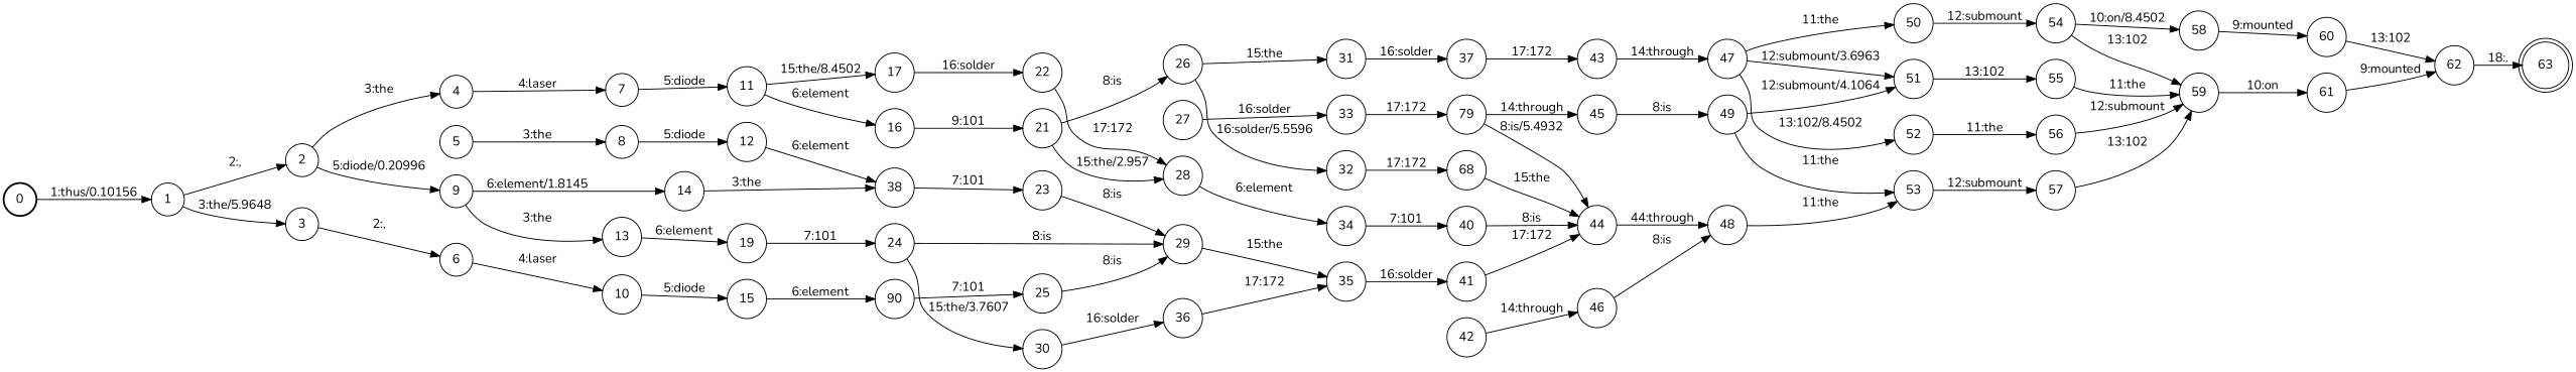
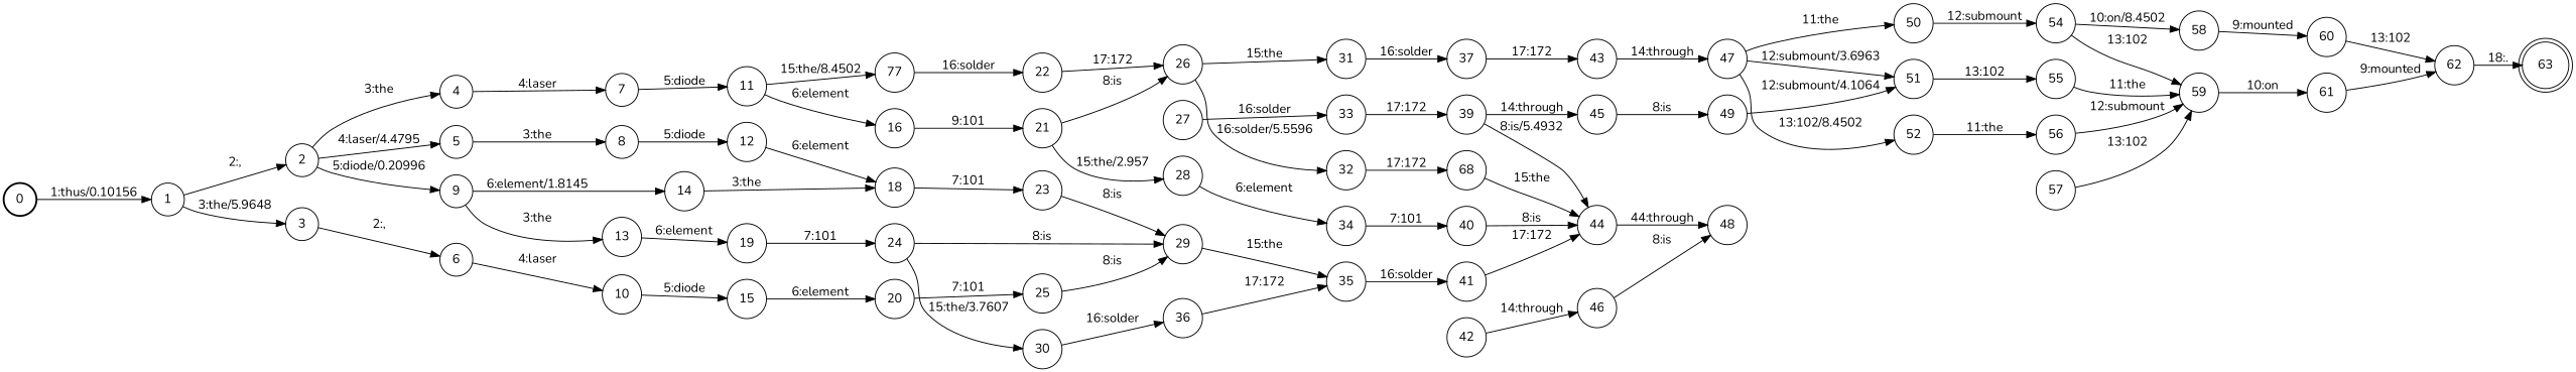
  digraph {
    fontname=Nunito
    nodesep=0.25
    rankdir=LR
    ranksep=0.4
    node [fontname=Nunito fontsize=14 shape=circle style=solid]
    edge [fontname=Nunito fontsize=14]
    n1 [label=0 style=bold]
    n2 [label=1]
    n3 [label=2]
    n4 [label=3]
    n5 [label=4]
    n6 [label=5]
    n7 [label=9]
    n8 [label=6]
    n9 [label=7]
    n10 [label=8]
    n11 [label=10]
    n12 [label=11]
    n13 [label=12]
    n14 [label=13]
    n15 [label=14]
    n16 [label=15]
-   n17 [label=17]
+   n17 [label=77]
    n18 [label=16]
-   n19 [label=38]
+   n19 [label=18]
    n20 [label=19]
-   n21 [label=90]
+   n21 [label=20]
    n22 [label=22]
    n23 [label=21]
    n24 [label=23]
    n25 [label=24]
    n26 [label=25]
    n27 [label=28]
    n28 [label=26]
    n29 [label=29]
    n30 [label=30]
    n31 [label=27]
    n32 [label=33]
    n33 [label=31]
    n34 [label=32]
    n35 [label=34]
    n36 [label=35]
    n37 [label=36]
-   n38 [label=79]
+   n38 [label=39]
    n39 [label=37]
    n40 [label=68]
    n41 [label=40]
    n42 [label=41]
    n43 [label=43]
    n44 [label=44]
    n45 [label=45]
    n46 [label=42]
    n47 [label=46]
    n48 [label=47]
    n49 [label=48]
    n50 [label=49]
    n51 [label=50]
    n52 [label=51]
    n53 [label=52]
-   n54 [label=53]
    n55 [label=54]
    n56 [label=55]
    n57 [label=56]
    n58 [label=57]
    n59 [label=58]
    n60 [label=59]
    n61 [label=60]
    n62 [label=61]
    n63 [label=62]
    n64 [label=63 shape=doublecircle]
    n1 -> n2 [label="1:thus/0.10156"]
    n2 -> n3 [label="2:,"]
    n2 -> n4 [label="3:the/5.9648"]
    n3 -> n5 [label="3:the"]
+   n3 -> n6 [label="4:laser/4.4795"]
    n3 -> n7 [label="5:diode/0.20996"]
    n4 -> n8 [label="2:,"]
    n5 -> n9 [label="4:laser"]
    n6 -> n10 [label="3:the"]
    n7 -> n14 [label="3:the"]
    n7 -> n15 [label="6:element/1.8145"]
    n8 -> n11 [label="4:laser"]
    n9 -> n12 [label="5:diode"]
    n10 -> n13 [label="5:diode"]
    n11 -> n16 [label="5:diode"]
    n12 -> n17 [label="15:the/8.4502"]
    n12 -> n18 [label="6:element"]
    n13 -> n19 [label="6:element"]
    n14 -> n20 [label="6:element"]
    n15 -> n19 [label="3:the"]
    n16 -> n21 [label="6:element"]
    n17 -> n22 [label="16:solder"]
    n18 -> n23 [label="9:101"]
    n19 -> n24 [label="7:101"]
    n20 -> n25 [label="7:101"]
    n21 -> n26 [label="7:101"]
-   n22 -> n27 [label="17:172"]
+   n22 -> n28 [label="17:172"]
    n23 -> n27 [label="15:the/2.957"]
    n23 -> n28 [label="8:is"]
    n24 -> n29 [label="8:is"]
    n25 -> n29 [label="8:is"]
    n25 -> n30 [label="15:the/3.7607"]
    n26 -> n29 [label="8:is"]
    n27 -> n35 [label="6:element"]
    n28 -> n33 [label="15:the"]
    n28 -> n34 [label="16:solder/5.5596"]
    n29 -> n36 [label="15:the"]
    n30 -> n37 [label="16:solder"]
    n31 -> n32 [label="16:solder"]
    n32 -> n38 [label="17:172"]
    n33 -> n39 [label="16:solder"]
    n34 -> n40 [label="17:172"]
    n35 -> n41 [label="7:101"]
    n36 -> n42 [label="16:solder"]
    n37 -> n36 [label="17:172"]
    n38 -> n44 [label="8:is/5.4932"]
    n38 -> n45 [label="14:through"]
    n39 -> n43 [label="17:172"]
    n40 -> n44 [label="15:the"]
    n41 -> n44 [label="8:is"]
    n42 -> n44 [label="17:172"]
    n43 -> n48 [label="14:through"]
    n44 -> n49 [label="44:through"]
    n45 -> n50 [label="8:is"]
    n46 -> n47 [label="14:through"]
    n47 -> n49 [label="8:is"]
    n48 -> n51 [label="11:the"]
    n48 -> n52 [label="12:submount/3.6963"]
    n48 -> n53 [label="13:102/8.4502"]
-   n49 -> n54 [label="11:the"]
    n50 -> n52 [label="12:submount/4.1064"]
-   n50 -> n54 [label="11:the"]
    n51 -> n55 [label="12:submount"]
    n52 -> n56 [label="13:102"]
    n53 -> n57 [label="11:the"]
-   n54 -> n58 [label="12:submount"]
    n55 -> n59 [label="10:on/8.4502"]
    n55 -> n60 [label="13:102"]
    n56 -> n60 [label="11:the"]
    n57 -> n60 [label="12:submount"]
    n58 -> n60 [label="13:102"]
    n59 -> n61 [label="9:mounted"]
    n60 -> n62 [label="10:on"]
    n61 -> n63 [label="13:102"]
    n62 -> n63 [label="9:mounted"]
    n63 -> n64 [label="18:."]
  }
